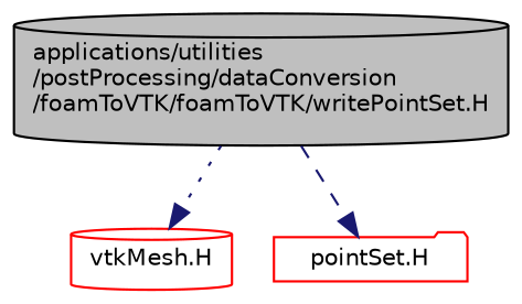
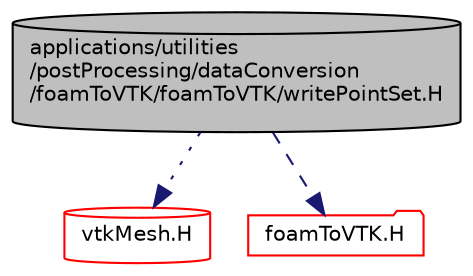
  digraph {
    node [color=red fontname=Helvetica fontsize=10 shape=cylinder]
    edge [color=midnightblue fontname=Helvetica fontsize=10 labelfontname=Helvetica labelfontsize=10]
    n1 [color=black fillcolor=grey75 fontcolor=black height=0.2 label="applications/utilities\l/postProcessing/dataConversion\l/foamToVTK/foamToVTK/writePointSet.H" style=filled width=0.4]
    n2 [height=0.2 label="vtkMesh.H" width=0.4]
-   n3 [height=0.2 label="pointSet.H" shape=folder width=0.4]
+   n3 [height=0.2 label="foamToVTK.H" shape=folder width=0.4]
    n1 -> n2 [style=dotted]
    n1 -> n3 [style=dashed]
  }
